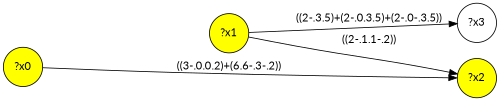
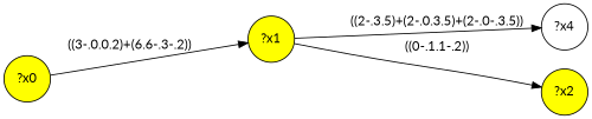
  digraph {
    fontname=Lato
    rankdir=LR
    node [fillcolor=yellow fontname=Lato shape=circle style="filled,"]
    edge [fontname=Lato]
    n1 [label="?x1"]
    n2 [label="?x2"]
-   n3 [label="?x3" fillcolor="" style=""]
+   n3 [label="?x4" fillcolor="" style=""]
    n4 [label="?x0"]
-   n1 -> n2 [label="((2-.1.1-.2))"]
+   n1 -> n2 [label="((0-.1.1-.2))"]
    n1 -> n3 [label="((2-.3.5)+(2-.0.3.5)+(2-.0-.3.5))"]
-   n4 -> n2 [label="((3-.0.0.2)+(6.6-.3-.2))"]
+   n4 -> n1 [label="((3-.0.0.2)+(6.6-.3-.2))"]
  }
